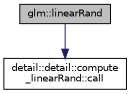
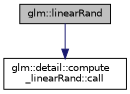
  digraph {
    rankdir=TB
    node [color=black fontname=Helvetica fontsize=10 shape=record style=filled]
    n1 [fillcolor=grey75 fontcolor=black height=0.2 label="glm::linearRand" width=0.4]
-   n2 [fillcolor=white height=0.2 label="detail::detail::compute\l_linearRand::call" width=0.4]
+   n2 [fillcolor=white height=0.2 label="glm::detail::compute\l_linearRand::call" width=0.4]
    n1 -> n2 [color=midnightblue fontname=Helvetica fontsize=10 labelfontname=Helvetica labelfontsize=10 style=solid]
  }
